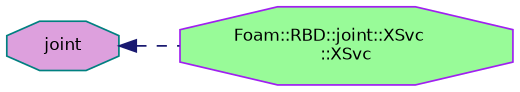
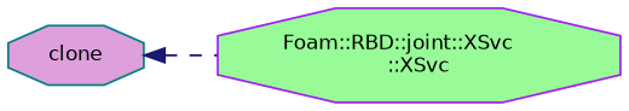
  digraph {
    rankdir=LR
    node [fontname=Helvetica fontsize=10 shape=octagon style=filled]
-   n1 [color=teal fillcolor=plum fontcolor=black height=0.2 label=joint width=0.4]
+   n1 [color=teal fillcolor=plum fontcolor=black height=0.2 label=clone width=0.4]
    n2 [color=purple height=0.2 label="Foam::RBD::joint::XSvc\l::XSvc" width=0.4 fillcolor=palegreen]
    n1 -> n2 [color=midnightblue dir=back fontname=Helvetica fontsize=10 labelfontname=Helvetica labelfontsize=10 style=dashed]
  }
